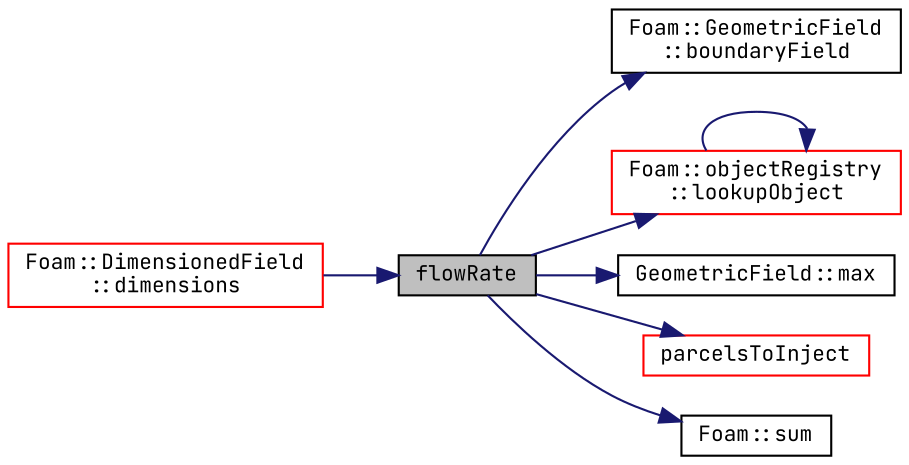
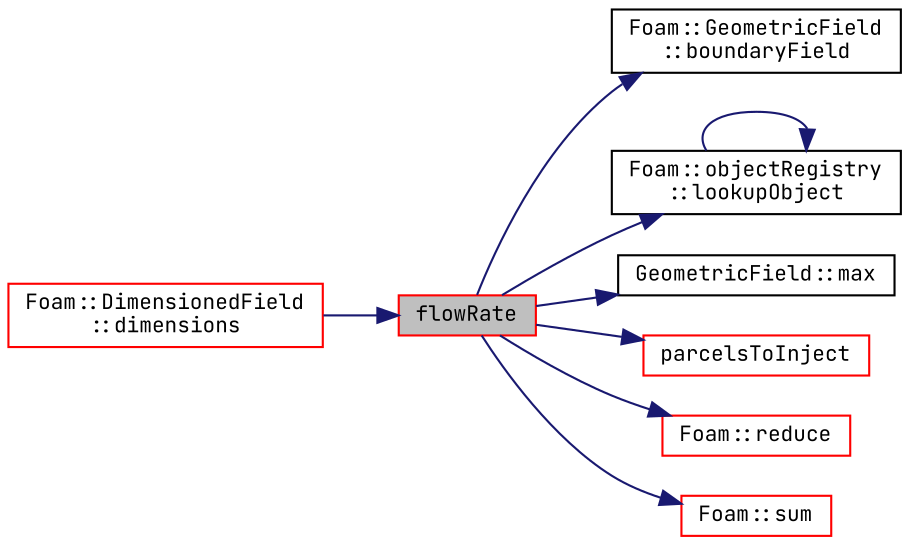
  digraph {
    fontname="JetBrains Mono"
    rankdir=LR
    node [color=black fontname="JetBrains Mono" fontsize=10 shape=record]
    edge [color=midnightblue fontname="JetBrains Mono" fontsize=10 labelfontname=Helvetica labelfontsize=10 style=solid]
-   n1 [fillcolor=grey75 fontcolor=black height=0.2 label=flowRate style=filled width=0.4]
+   n1 [color=red fillcolor=grey75 fontcolor=black height=0.2 label=flowRate style=filled width=0.4]
    n2 [height=0.2 label="Foam::GeometricField\l::boundaryField" width=0.4]
-   n3 [color=red height=0.2 label="Foam::objectRegistry\l::lookupObject" width=0.4]
+   n3 [height=0.2 label="Foam::objectRegistry\l::lookupObject" width=0.4]
    n4 [height=0.2 label="GeometricField::max" width=0.4]
    n5 [color=red height=0.2 label=parcelsToInject width=0.4]
-   n7 [height=0.2 label="Foam::sum" width=0.4]
+   n6 [color=red height=0.2 label="Foam::reduce" width=0.4]
+   n7 [color=red height=0.2 label="Foam::sum" width=0.4]
    n8 [color=red height=0.2 label="Foam::DimensionedField\l::dimensions" width=0.4]
    n1 -> n2
    n1 -> n3
    n1 -> n4
    n1 -> n5
+   n1 -> n6
    n1 -> n7
    n3 -> n3
    n8 -> n1
  }
